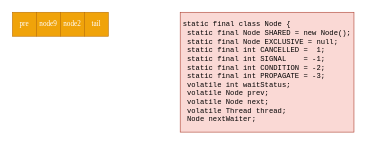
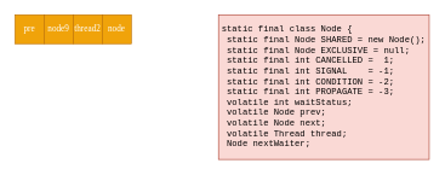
  <mxCell id="0" />
  <mxCell id="1" parent="0" />
  <mxCell id="2" value="pre" style="rounded=0;whiteSpace=wrap;html=1;fillColor=#f0a30a;strokeColor=#BD7000;fontColor=#ffffff;fontFamily=Lucida Console;" parent="1" vertex="1"><mxGeometry x="20" y="20" width="40" height="40" as="geometry" /></mxCell>
  <mxCell id="3" value="node9" style="rounded=0;whiteSpace=wrap;html=1;fillColor=#f0a30a;strokeColor=#BD7000;fontColor=#ffffff;fontFamily=Lucida Console;" parent="1" vertex="1"><mxGeometry x="60" y="20" width="40" height="40" as="geometry" /></mxCell>
- <mxCell id="4" value="node2" style="rounded=0;whiteSpace=wrap;html=1;fillColor=#f0a30a;strokeColor=#BD7000;fontColor=#ffffff;fontFamily=Lucida Console;" parent="1" vertex="1"><mxGeometry x="100" y="20" width="40" height="40" as="geometry" /></mxCell>
+ <mxCell id="4" value="thread2" style="rounded=0;whiteSpace=wrap;html=1;fillColor=#f0a30a;strokeColor=#BD7000;fontColor=#ffffff;fontFamily=Lucida Console;" parent="1" vertex="1"><mxGeometry x="100" y="20" width="40" height="40" as="geometry" /></mxCell>
  <mxCell id="5" value="&lt;div style=&quot;font-family: &amp;#34;menlo&amp;#34; , &amp;#34;monaco&amp;#34; , &amp;#34;courier new&amp;#34; , monospace ; text-align: left ; white-space: pre&quot;&gt;static final class Node {&lt;/div&gt;&lt;div style=&quot;font-family: &amp;#34;menlo&amp;#34; , &amp;#34;monaco&amp;#34; , &amp;#34;courier new&amp;#34; , monospace ; text-align: left ; white-space: pre&quot;&gt; static final Node SHARED = new Node();&lt;/div&gt;&lt;div style=&quot;font-family: &amp;#34;menlo&amp;#34; , &amp;#34;monaco&amp;#34; , &amp;#34;courier new&amp;#34; , monospace ; text-align: left ; white-space: pre&quot;&gt; static final Node EXCLUSIVE = null;&lt;/div&gt;&lt;div style=&quot;font-family: &amp;#34;menlo&amp;#34; , &amp;#34;monaco&amp;#34; , &amp;#34;courier new&amp;#34; , monospace ; text-align: left ; white-space: pre&quot;&gt; static final int CANCELLED =  1;&lt;/div&gt;&lt;div style=&quot;font-family: &amp;#34;menlo&amp;#34; , &amp;#34;monaco&amp;#34; , &amp;#34;courier new&amp;#34; , monospace ; text-align: left ; white-space: pre&quot;&gt; static final int SIGNAL    = -1;&lt;/div&gt;&lt;div style=&quot;font-family: &amp;#34;menlo&amp;#34; , &amp;#34;monaco&amp;#34; , &amp;#34;courier new&amp;#34; , monospace ; text-align: left ; white-space: pre&quot;&gt; static final int CONDITION = -2;&lt;/div&gt;&lt;div style=&quot;font-family: &amp;#34;menlo&amp;#34; , &amp;#34;monaco&amp;#34; , &amp;#34;courier new&amp;#34; , monospace ; text-align: left ; white-space: pre&quot;&gt; static final int PROPAGATE = -3;&lt;/div&gt;&lt;div style=&quot;font-family: &amp;#34;menlo&amp;#34; , &amp;#34;monaco&amp;#34; , &amp;#34;courier new&amp;#34; , monospace ; text-align: left ; white-space: pre&quot;&gt; volatile int waitStatus;&lt;/div&gt;&lt;div style=&quot;font-family: &amp;#34;menlo&amp;#34; , &amp;#34;monaco&amp;#34; , &amp;#34;courier new&amp;#34; , monospace ; text-align: left ; white-space: pre&quot;&gt; volatile Node prev;&lt;/div&gt;&lt;div style=&quot;font-family: &amp;#34;menlo&amp;#34; , &amp;#34;monaco&amp;#34; , &amp;#34;courier new&amp;#34; , monospace ; text-align: left ; white-space: pre&quot;&gt; volatile Node next;&lt;/div&gt;&lt;div style=&quot;font-family: &amp;#34;menlo&amp;#34; , &amp;#34;monaco&amp;#34; , &amp;#34;courier new&amp;#34; , monospace ; text-align: left ; white-space: pre&quot;&gt; volatile Thread thread;&lt;/div&gt;&lt;div style=&quot;font-family: &amp;#34;menlo&amp;#34; , &amp;#34;monaco&amp;#34; , &amp;#34;courier new&amp;#34; , monospace ; text-align: left ; white-space: pre&quot;&gt; Node nextWaiter;&lt;/div&gt;" style="text;html=1;strokeColor=#ae4132;fillColor=#fad9d5;align=center;verticalAlign=middle;whiteSpace=wrap;rounded=0;labelBackgroundColor=none;glass=0;shadow=0;comic=0;" parent="1" vertex="1"><mxGeometry x="300" y="20" width="290" height="200" as="geometry" /></mxCell>
- <mxCell id="6" value="tail" style="rounded=0;whiteSpace=wrap;html=1;fillColor=#f0a30a;strokeColor=#BD7000;fontColor=#ffffff;fontFamily=Lucida Console;" parent="1" vertex="1"><mxGeometry x="140" y="20" width="40" height="40" as="geometry" /></mxCell>
+ <mxCell id="6" value="node" style="rounded=0;whiteSpace=wrap;html=1;fillColor=#f0a30a;strokeColor=#BD7000;fontColor=#ffffff;fontFamily=Lucida Console;" parent="1" vertex="1"><mxGeometry x="140" y="20" width="40" height="40" as="geometry" /></mxCell>
